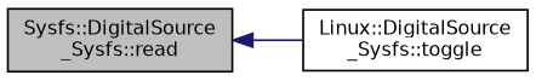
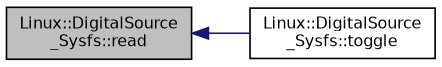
  digraph {
    rankdir=LR
    node [color=black fontname=Helvetica fontsize=10 shape=record style=filled]
-   n1 [fillcolor=grey75 fontcolor=black height=0.2 label="Sysfs::DigitalSource\l_Sysfs::read" width=0.4]
+   n1 [fillcolor=grey75 fontcolor=black height=0.2 label="Linux::DigitalSource\l_Sysfs::read" width=0.4]
    n2 [fillcolor=white height=0.2 label="Linux::DigitalSource\l_Sysfs::toggle" width=0.4]
    n1 -> n2 [color=midnightblue dir=back fontname=Helvetica fontsize=10 labelfontname=Helvetica labelfontsize=10 style=solid]
  }
